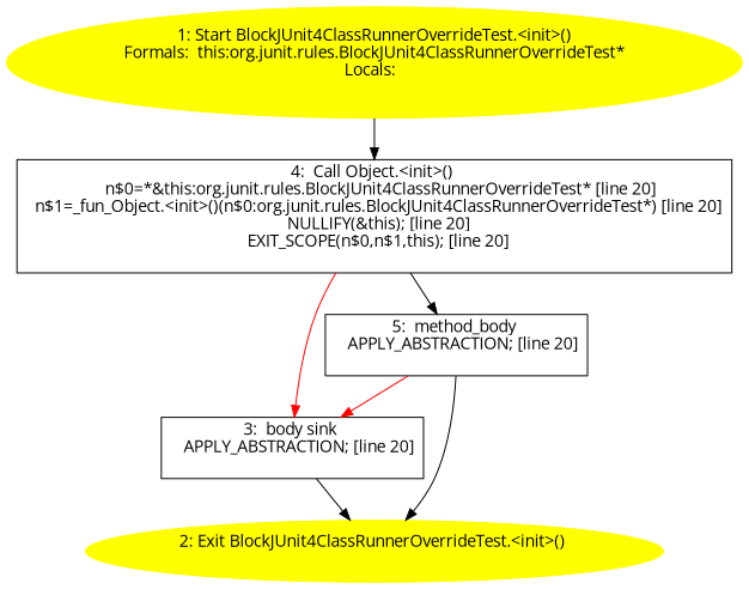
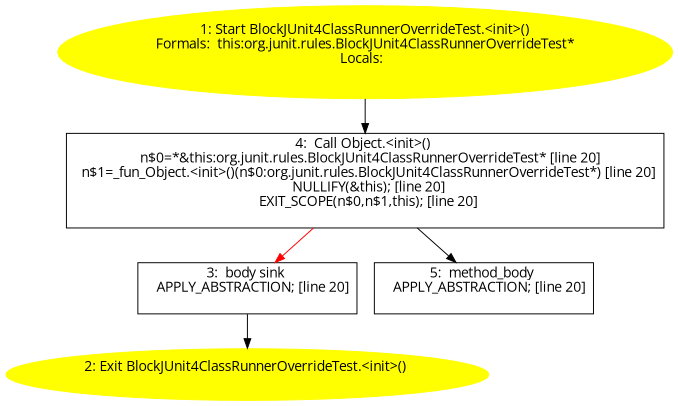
  digraph {
    fontname="Open Sans"
    node [fontname="Open Sans" shape=box]
    edge [fontname="Open Sans"]
    n1 [color=yellow label="1: Start BlockJUnit4ClassRunnerOverrideTest.<init>()\nFormals:  this:org.junit.rules.BlockJUnit4ClassRunnerOverrideTest*\nLocals:  \n  " style=filled shape=""]
    n2 [label="4:  Call Object.<init>() \n   n$0=*&this:org.junit.rules.BlockJUnit4ClassRunnerOverrideTest* [line 20]\n  n$1=_fun_Object.<init>()(n$0:org.junit.rules.BlockJUnit4ClassRunnerOverrideTest*) [line 20]\n  NULLIFY(&this); [line 20]\n  EXIT_SCOPE(n$0,n$1,this); [line 20]\n "]
    n3 [label="3:  body sink \n   APPLY_ABSTRACTION; [line 20]\n "]
    n4 [label="5:  method_body \n   APPLY_ABSTRACTION; [line 20]\n "]
    n5 [color=yellow label="2: Exit BlockJUnit4ClassRunnerOverrideTest.<init>() \n  " style=filled shape=""]
    n1 -> n2
    n2 -> n3 [color=red]
    n2 -> n4
    n3 -> n5
-   n4 -> n3 [color=red]
-   n4 -> n5
  }
